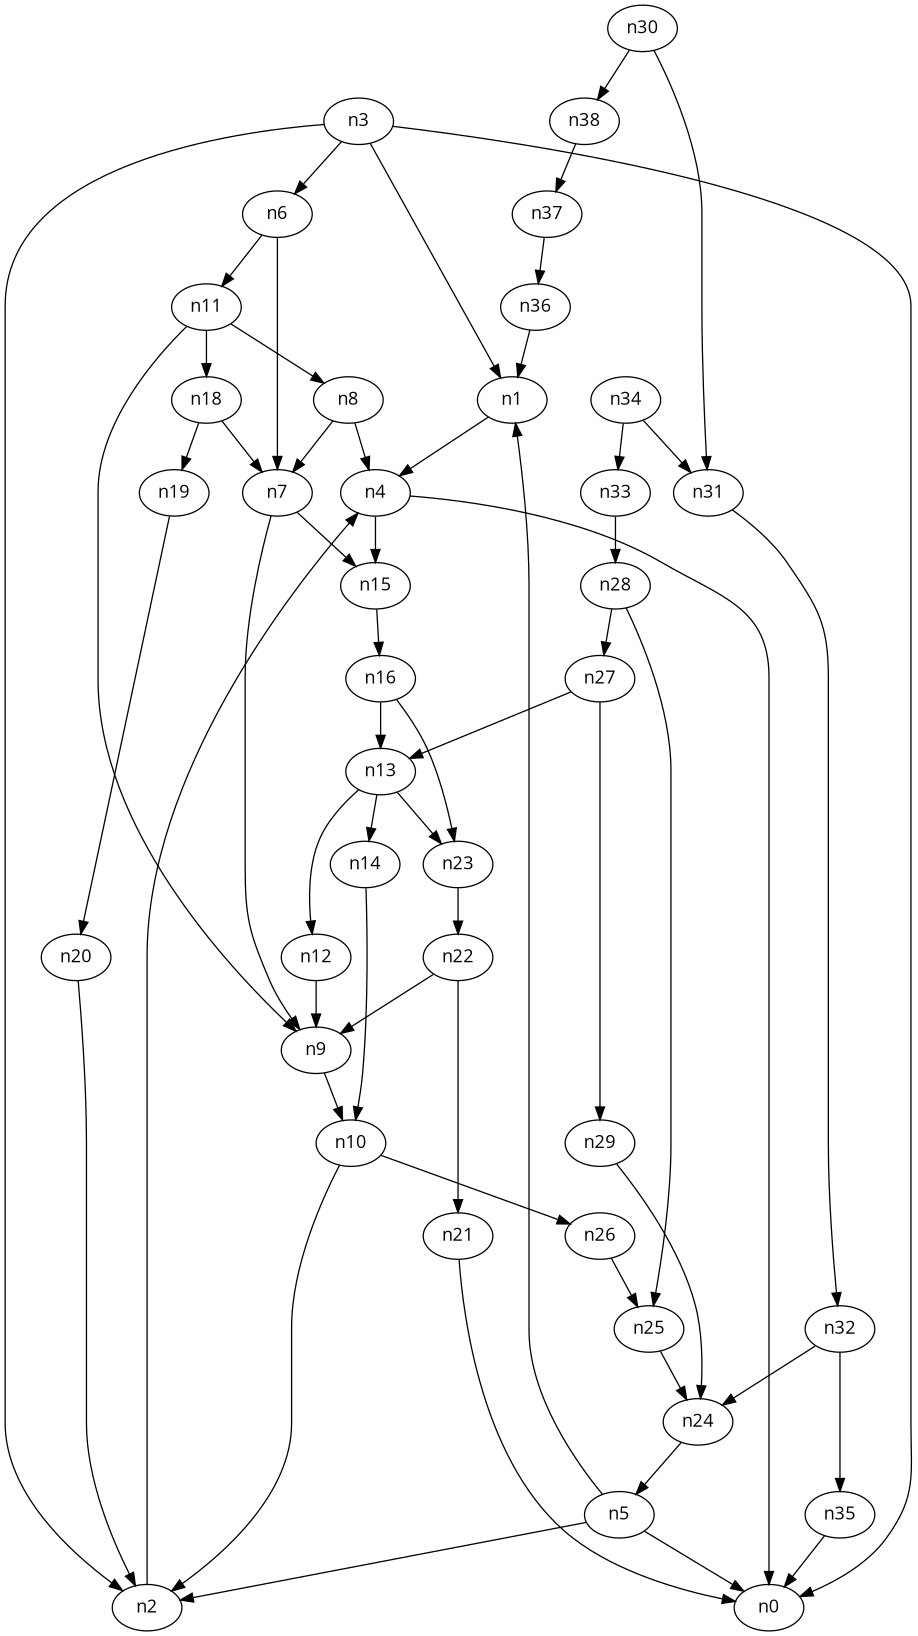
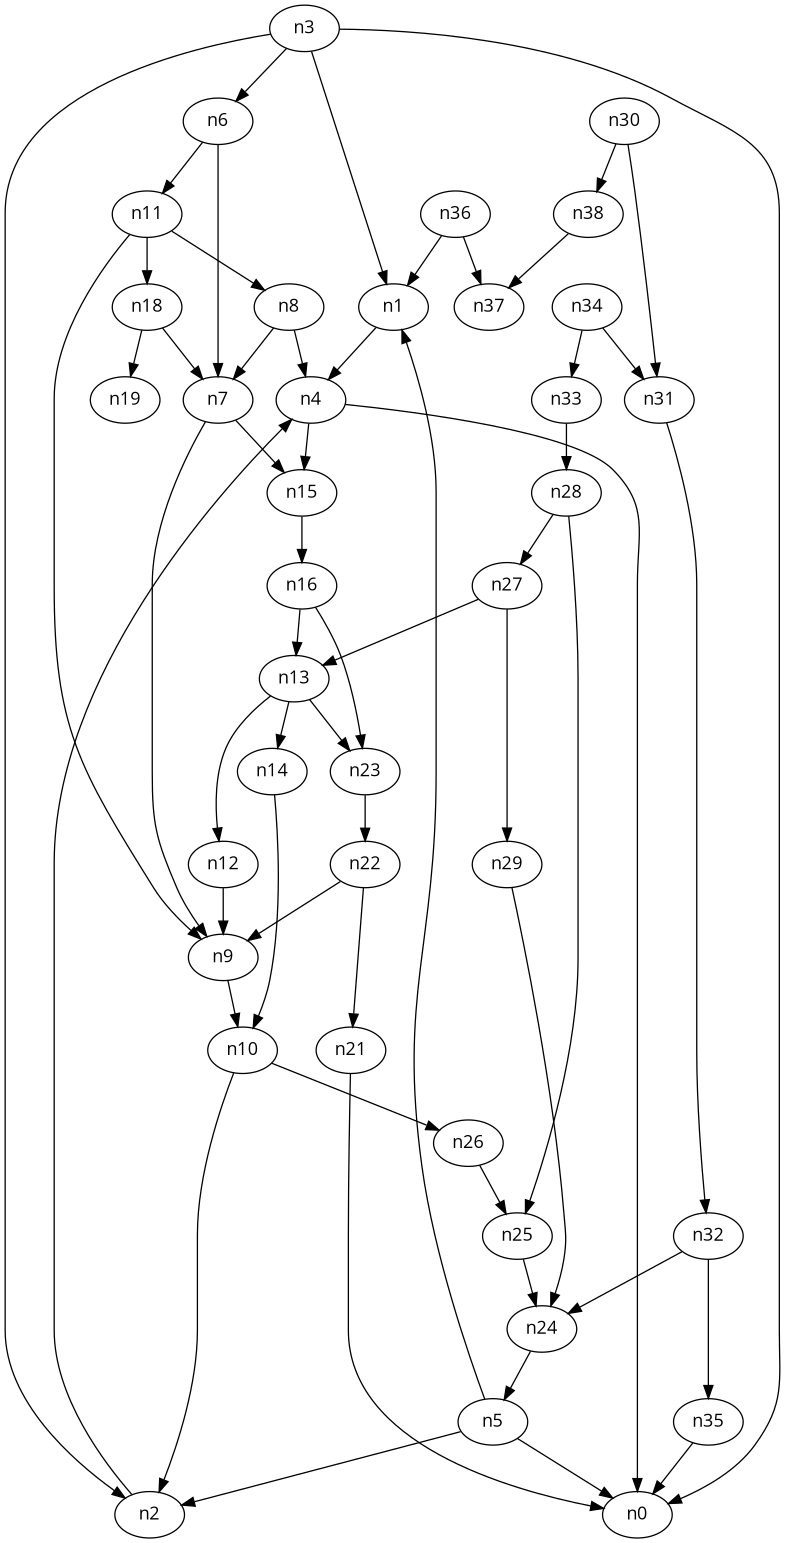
  digraph {
    fontname="Open Sans"
    node [fontname="Open Sans"]
    edge [fontname="Open Sans"]
    n1
    n4
    n0
    n15
    n2
    n3
    n6
    n7
    n11
    n9
    n8
    n18
    n5
    n10
    n16
    n19
    n26
    n13
    n23
    n30
    n31
    n38
    n25
    n24
-   n20
    n12
    n14
    n22
    n21
    n32
    n37
    n27
    n29
    n28
    n35
    n34
    n33
    n36
    n1 -> n4
    n4 -> n0
    n4 -> n15
    n15 -> n16
    n2 -> n4
    n3 -> n1
    n3 -> n0
    n3 -> n2
    n3 -> n6
    n6 -> n7
    n6 -> n11
    n7 -> n15
    n7 -> n9
    n11 -> n9
    n11 -> n8
    n11 -> n18
    n9 -> n10
    n8 -> n4
    n8 -> n7
    n18 -> n7
    n18 -> n19
    n5 -> n1
    n5 -> n0
    n5 -> n2
    n10 -> n2
    n10 -> n26
    n16 -> n13
    n16 -> n23
-   n19 -> n20
    n26 -> n25
    n13 -> n23
    n13 -> n12
    n13 -> n14
    n23 -> n22
    n30 -> n31
    n30 -> n38
    n31 -> n32
    n38 -> n37
    n25 -> n24
    n24 -> n5
-   n20 -> n2
    n12 -> n9
    n14 -> n10
    n22 -> n9
    n22 -> n21
    n21 -> n0
    n32 -> n24
    n32 -> n35
-   n37 -> n36
+   n36 -> n37
    n27 -> n13
    n27 -> n29
    n29 -> n24
    n28 -> n25
    n28 -> n27
    n35 -> n0
    n34 -> n31
    n34 -> n33
    n33 -> n28
    n36 -> n1
  }
